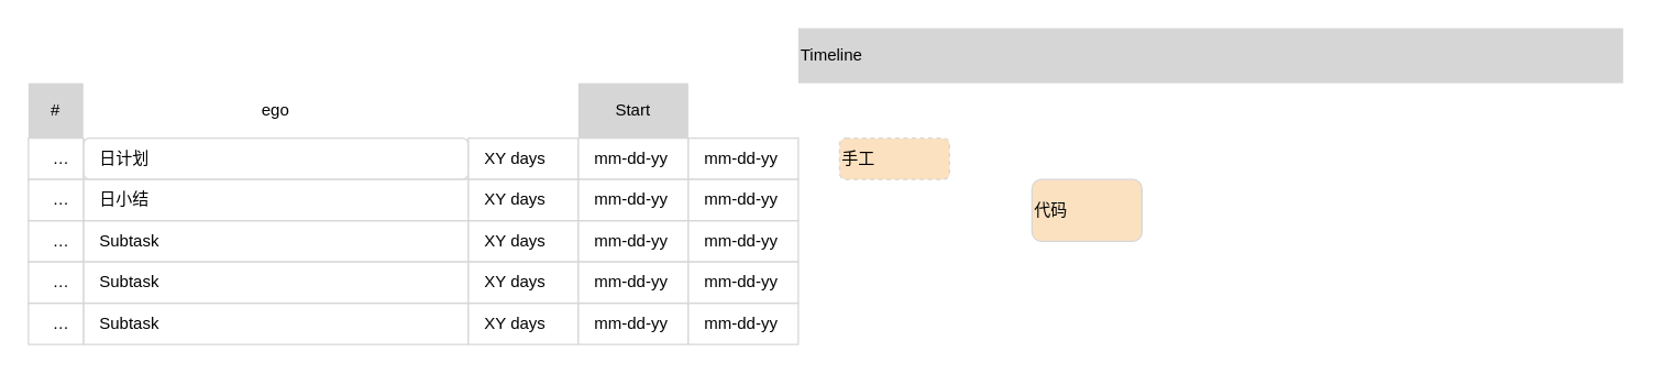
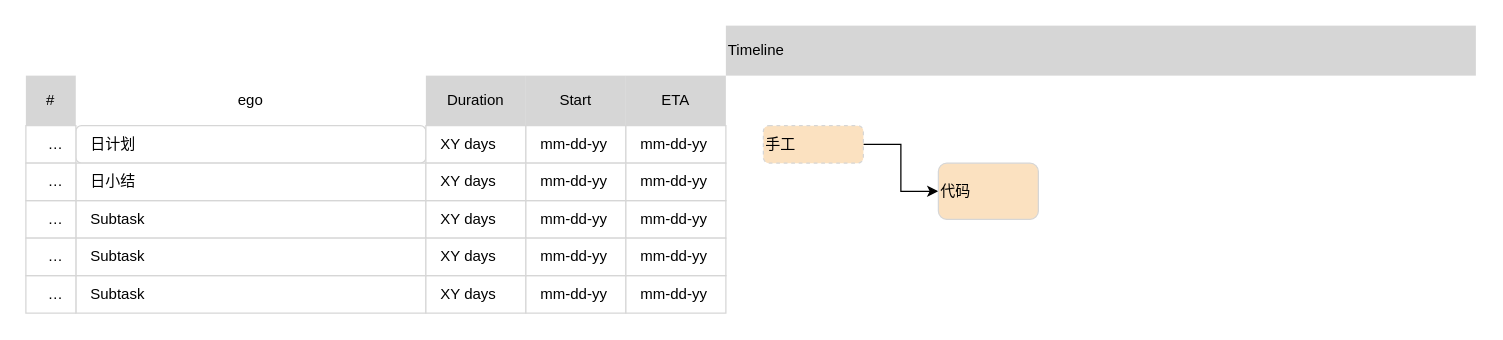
  <mxCell id="0" />
  <mxCell id="1" parent="0" />
  <mxCell id="2" value="Timeline" style="rounded=0;whiteSpace=wrap;html=1;strokeColor=none;fillColor=#D6D6D6;align=left;" vertex="1" parent="1"><mxGeometry x="580" width="600" height="40" as="geometry" y="20" /></mxCell>
  <mxCell id="3" value="#" style="rounded=0;whiteSpace=wrap;html=1;strokeColor=none;fillColor=#D6D6D6;align=center;" vertex="1" parent="1"><mxGeometry x="20" y="60" width="40" height="40" as="geometry" /></mxCell>
  <mxCell id="4" value="&lt;span&gt;ego&lt;/span&gt;" style="rounded=0;whiteSpace=wrap;html=1;strokeColor=none;fillColor=#ffffff;align=center;" vertex="1" parent="1"><mxGeometry x="60" y="60" width="280" height="40" as="geometry" /></mxCell>
+ <mxCell id="5" value="Duration" style="rounded=0;whiteSpace=wrap;html=1;strokeColor=none;fillColor=#D6D6D6;align=center;" vertex="1" parent="1"><mxGeometry x="340" y="60" width="80" height="40" as="geometry" /></mxCell>
  <mxCell id="6" value="Start" style="rounded=0;whiteSpace=wrap;html=1;strokeColor=none;fillColor=#D6D6D6;align=center;" vertex="1" parent="1"><mxGeometry x="420" y="60" width="80" height="40" as="geometry" /></mxCell>
+ <mxCell id="7" value="ETA" style="rounded=0;whiteSpace=wrap;html=1;strokeColor=none;fillColor=#D6D6D6;align=center;" vertex="1" parent="1"><mxGeometry x="500" y="60" width="80" height="40" as="geometry" /></mxCell>
  <mxCell id="8" value="&lt;span&gt;Subtask&lt;/span&gt;" style="rounded=0;whiteSpace=wrap;html=1;strokeColor=#D6D6D6;fillColor=#FFFFFF;align=left;spacingLeft=10;" vertex="1" parent="1"><mxGeometry x="60" y="220" width="280" height="30" as="geometry" /></mxCell>
  <mxCell id="9" value="…" style="rounded=0;whiteSpace=wrap;html=1;strokeColor=#D6D6D6;fillColor=#FFFFFF;align=right;spacingLeft=10;spacingRight=8;" vertex="1" parent="1"><mxGeometry x="20" y="220" width="40" height="30" as="geometry" /></mxCell>
  <mxCell id="10" value="XY days" style="rounded=0;whiteSpace=wrap;html=1;strokeColor=#D6D6D6;fillColor=#FFFFFF;align=left;spacingLeft=10;spacingRight=8;" vertex="1" parent="1"><mxGeometry x="340" y="220" width="80" height="30" as="geometry" /></mxCell>
  <mxCell id="11" value="mm-dd-yy" style="rounded=0;whiteSpace=wrap;html=1;strokeColor=#D6D6D6;fillColor=#FFFFFF;align=left;spacingLeft=10;spacingRight=8;" vertex="1" parent="1"><mxGeometry x="420" y="220" width="80" height="30" as="geometry" /></mxCell>
  <mxCell id="12" value="mm-dd-yy" style="rounded=0;whiteSpace=wrap;html=1;strokeColor=#D6D6D6;fillColor=#FFFFFF;align=left;spacingLeft=10;spacingRight=8;" vertex="1" parent="1"><mxGeometry x="500" y="220" width="80" height="30" as="geometry" /></mxCell>
  <mxCell id="13" value="&lt;span&gt;Subtask&lt;/span&gt;" style="rounded=0;whiteSpace=wrap;html=1;strokeColor=#D6D6D6;fillColor=#FFFFFF;align=left;spacingLeft=10;" vertex="1" parent="1"><mxGeometry x="60" y="160" width="280" height="30" as="geometry" /></mxCell>
  <mxCell id="14" value="…" style="rounded=0;whiteSpace=wrap;html=1;strokeColor=#D6D6D6;fillColor=#FFFFFF;align=right;spacingLeft=10;spacingRight=8;" vertex="1" parent="1"><mxGeometry x="20" y="160" width="40" height="30" as="geometry" /></mxCell>
  <mxCell id="15" value="XY days" style="rounded=0;whiteSpace=wrap;html=1;strokeColor=#D6D6D6;fillColor=#FFFFFF;align=left;spacingLeft=10;spacingRight=8;" vertex="1" parent="1"><mxGeometry x="340" y="160" width="80" height="30" as="geometry" /></mxCell>
  <mxCell id="16" value="mm-dd-yy" style="rounded=0;whiteSpace=wrap;html=1;strokeColor=#D6D6D6;fillColor=#FFFFFF;align=left;spacingLeft=10;spacingRight=8;" vertex="1" parent="1"><mxGeometry x="420" y="160" width="80" height="30" as="geometry" /></mxCell>
  <mxCell id="17" value="mm-dd-yy" style="rounded=0;whiteSpace=wrap;html=1;strokeColor=#D6D6D6;fillColor=#FFFFFF;align=left;spacingLeft=10;spacingRight=8;" vertex="1" parent="1"><mxGeometry x="500" y="160" width="80" height="30" as="geometry" /></mxCell>
  <mxCell id="18" value="&lt;span&gt;Subtask&lt;/span&gt;" style="rounded=0;whiteSpace=wrap;html=1;strokeColor=#D6D6D6;fillColor=#FFFFFF;align=left;spacingLeft=10;" vertex="1" parent="1"><mxGeometry x="60" y="190" width="280" height="30" as="geometry" /></mxCell>
  <mxCell id="19" value="…" style="rounded=0;whiteSpace=wrap;html=1;strokeColor=#D6D6D6;fillColor=#FFFFFF;align=right;spacingLeft=10;spacingRight=8;" vertex="1" parent="1"><mxGeometry x="20" y="190" width="40" height="30" as="geometry" /></mxCell>
  <mxCell id="20" value="XY days" style="rounded=0;whiteSpace=wrap;html=1;strokeColor=#D6D6D6;fillColor=#FFFFFF;align=left;spacingLeft=10;spacingRight=8;" vertex="1" parent="1"><mxGeometry x="340" y="190" width="80" height="30" as="geometry" /></mxCell>
  <mxCell id="21" value="mm-dd-yy" style="rounded=0;whiteSpace=wrap;html=1;strokeColor=#D6D6D6;fillColor=#FFFFFF;align=left;spacingLeft=10;spacingRight=8;" vertex="1" parent="1"><mxGeometry x="420" y="190" width="80" height="30" as="geometry" /></mxCell>
  <mxCell id="22" value="mm-dd-yy" style="rounded=0;whiteSpace=wrap;html=1;strokeColor=#D6D6D6;fillColor=#FFFFFF;align=left;spacingLeft=10;spacingRight=8;" vertex="1" parent="1"><mxGeometry x="500" y="190" width="80" height="30" as="geometry" /></mxCell>
  <mxCell id="23" value="日计划" style="whiteSpace=wrap;html=1;strokeColor=#D6D6D6;fillColor=#FFFFFF;align=left;spacingLeft=10;rounded=1;" vertex="1" parent="1"><mxGeometry x="60" y="100" width="280" height="30" as="geometry" /></mxCell>
  <mxCell id="24" value="…" style="rounded=0;whiteSpace=wrap;html=1;strokeColor=#D6D6D6;fillColor=#FFFFFF;align=right;spacingLeft=10;spacingRight=8;" vertex="1" parent="1"><mxGeometry x="20" y="100" width="40" height="30" as="geometry" /></mxCell>
  <mxCell id="25" value="XY days" style="rounded=0;whiteSpace=wrap;html=1;strokeColor=#D6D6D6;fillColor=#FFFFFF;align=left;spacingLeft=10;spacingRight=8;" vertex="1" parent="1"><mxGeometry x="340" y="100" width="80" height="30" as="geometry" /></mxCell>
  <mxCell id="26" value="mm-dd-yy" style="rounded=0;whiteSpace=wrap;html=1;strokeColor=#D6D6D6;fillColor=#FFFFFF;align=left;spacingLeft=10;spacingRight=8;" vertex="1" parent="1"><mxGeometry x="420" y="100" width="80" height="30" as="geometry" /></mxCell>
  <mxCell id="27" value="mm-dd-yy" style="rounded=0;whiteSpace=wrap;html=1;strokeColor=#D6D6D6;fillColor=#FFFFFF;align=left;spacingLeft=10;spacingRight=8;" vertex="1" parent="1"><mxGeometry x="500" y="100" width="80" height="30" as="geometry" /></mxCell>
  <mxCell id="28" value="日小结" style="rounded=0;whiteSpace=wrap;html=1;strokeColor=#D6D6D6;fillColor=#FFFFFF;align=left;spacingLeft=10;" vertex="1" parent="1"><mxGeometry x="60" y="130" width="280" height="30" as="geometry" /></mxCell>
  <mxCell id="29" value="…" style="rounded=0;whiteSpace=wrap;html=1;strokeColor=#D6D6D6;fillColor=#FFFFFF;align=right;spacingLeft=10;spacingRight=8;" vertex="1" parent="1"><mxGeometry x="20" y="130" width="40" height="30" as="geometry" /></mxCell>
  <mxCell id="30" value="XY days" style="rounded=0;whiteSpace=wrap;html=1;strokeColor=#D6D6D6;fillColor=#FFFFFF;align=left;spacingLeft=10;spacingRight=8;" vertex="1" parent="1"><mxGeometry x="340" y="130" width="80" height="30" as="geometry" /></mxCell>
  <mxCell id="31" value="mm-dd-yy" style="rounded=0;whiteSpace=wrap;html=1;strokeColor=#D6D6D6;fillColor=#FFFFFF;align=left;spacingLeft=10;spacingRight=8;" vertex="1" parent="1"><mxGeometry x="420" y="130" width="80" height="30" as="geometry" /></mxCell>
  <mxCell id="32" value="mm-dd-yy" style="rounded=0;whiteSpace=wrap;html=1;strokeColor=#D6D6D6;fillColor=#FFFFFF;align=left;spacingLeft=10;spacingRight=8;" vertex="1" parent="1"><mxGeometry x="500" y="130" width="80" height="30" as="geometry" /></mxCell>
+ <mxCell id="33" style="edgeStyle=orthogonalEdgeStyle;rounded=0;orthogonalLoop=1;jettySize=auto;html=1;entryX=0;entryY=0.5;entryDx=0;entryDy=0;" edge="1" parent="1" source="34" target="35"><mxGeometry relative="1" as="geometry" /></mxCell>
  <mxCell id="34" value="手工" style="rounded=1;whiteSpace=wrap;html=1;fontFamily=Helvetica;fontSize=12;fontColor=#000000;align=left;strokeColor=#D6D6D6;fillColor=#FBE1C0;dashed=1;" vertex="1" parent="1"><mxGeometry x="610" y="100" width="80" height="30" as="geometry" /></mxCell>
  <mxCell id="35" value="代码" style="rounded=1;whiteSpace=wrap;html=1;fontFamily=Helvetica;fontSize=12;fontColor=#000000;align=left;strokeColor=#D6D6D6;fillColor=#FBE1C0;" vertex="1" parent="1"><mxGeometry x="750" y="130" width="80" height="45" as="geometry" /></mxCell>
